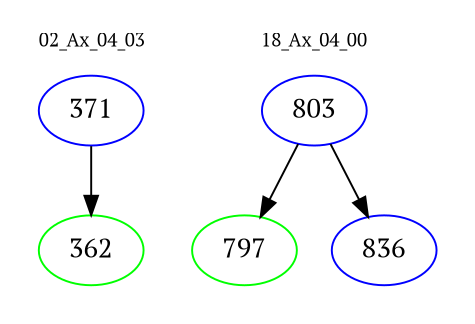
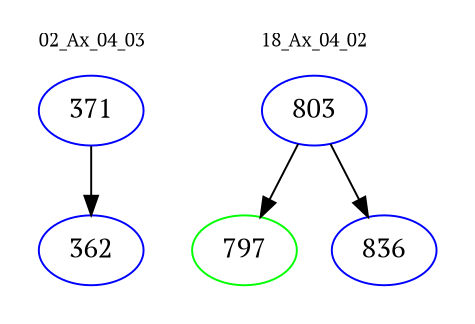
  digraph {
    fontname="PT Serif"
    node [color=blue fontname="PT Serif"]
    edge [color=black fontname="PT Serif"]
    n1 [label=371]
-   n2 [color=green label=362]
+   n2 [label=362]
    n3 [label=803]
    n4 [color=green label=797]
    n5 [label=836]
    subgraph cluster_1 {
      color=white
      fontsize=10
      label="02_Ax_04_03"
      n1
      n2
    }
    subgraph cluster_2 {
      color=white
      fontsize=10
-     label="18_Ax_04_00"
+     label="18_Ax_04_02"
      n3
      n4
      n5
    }
    n1 -> n2
    n3 -> n4
    n3 -> n5
  }
